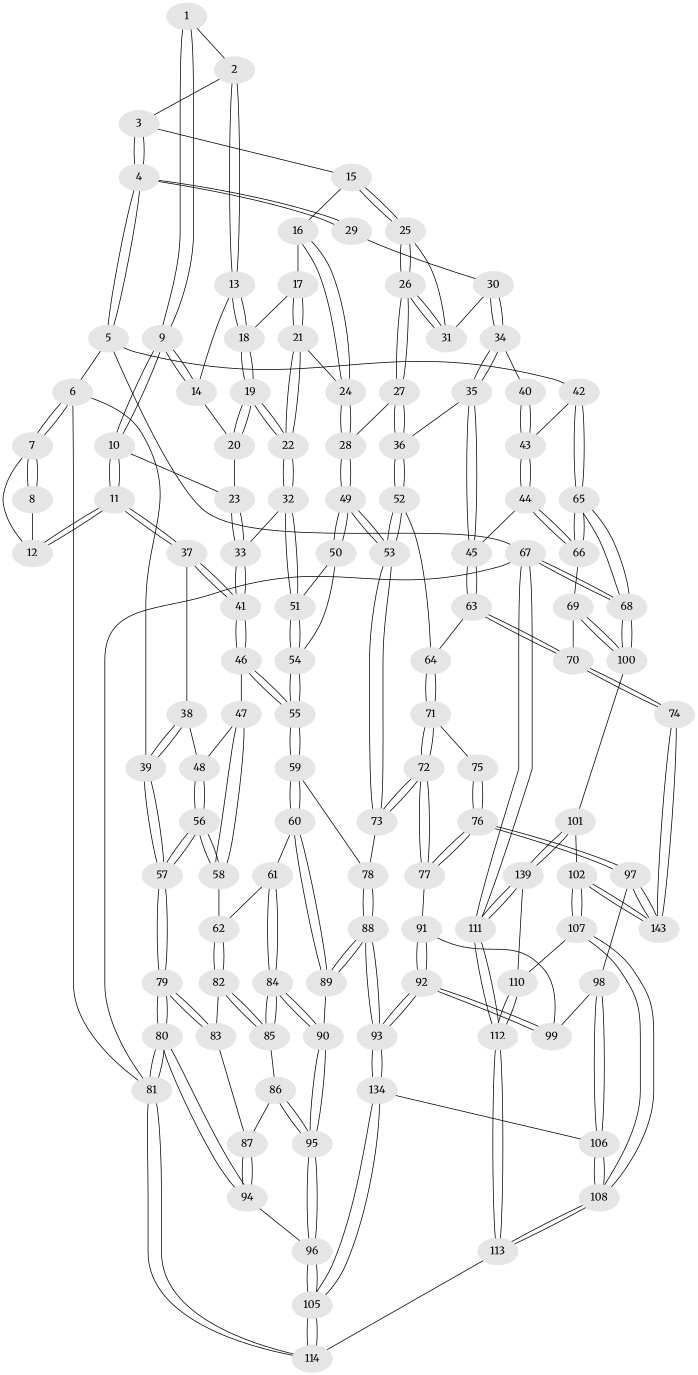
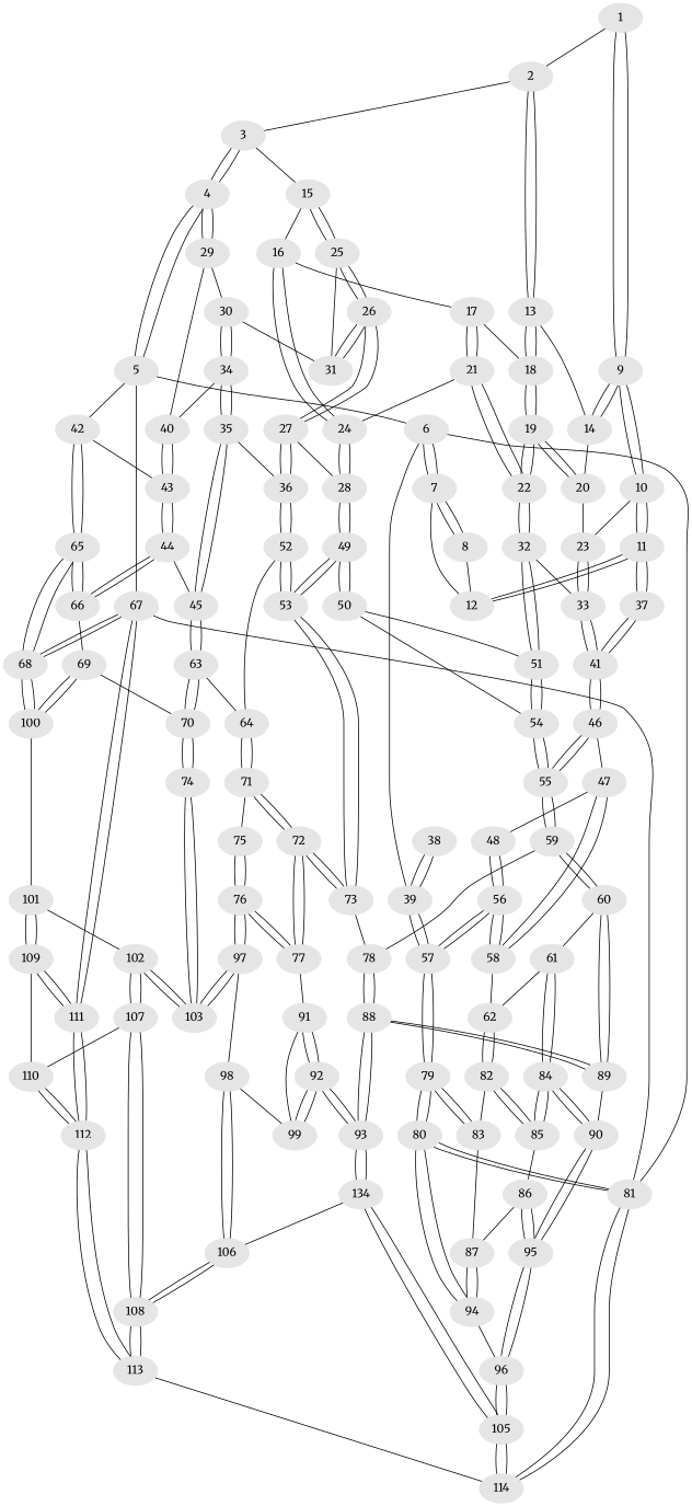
  graph {
    fontname=Merriweather
    node [color=gray90 fontname=Merriweather style=filled]
    edge [fontname=Merriweather]
    1
    2
    9
    3
    13
    10
    14
    4
    15
    18
    5
    29
    16
    25
    6
    42
    67
    30
    40
    7
    39
    81
    43
    65
    68
    111
    8
    12
    57
    114
    11
    23
    20
    37
    33
    41
    38
    19
    17
    24
    26
    31
    21
    28
    22
    32
    51
    49
    27
    36
    52
    50
    53
    34
    35
    54
    46
    45
    63
    64
    48
    56
    79
    44
    47
    55
    66
    69
    70
    58
    59
    62
    73
    71
    78
    60
    80
    83
    82
    61
    89
    88
    84
    90
    85
    74
    72
    75
    100
    112
    101
-   103 [label=143]
+   103
    77
    76
    91
    97
    98
    92
    99
    93
    94
    87
    96
    86
    95
    n106 [label=134]
    105
    106
    108
    102
-   109 [label=139]
+   109
    107
    110
    113
    1 -- 2
    1 -- 9
    1 -- 9
    2 -- 3
    2 -- 13
    2 -- 13
    9 -- 10
    9 -- 10
    9 -- 14
    9 -- 14
    3 -- 4
    3 -- 4
    3 -- 15
    13 -- 14
    13 -- 18
    13 -- 18
    10 -- 11
    10 -- 11
    10 -- 23
    14 -- 20
    4 -- 5
    4 -- 5
    4 -- 29
    4 -- 29
    15 -- 16
    15 -- 25
    15 -- 25
    18 -- 19
    18 -- 19
    5 -- 6
    5 -- 42
    5 -- 67
    29 -- 30
+   29 -- 40
    16 -- 17
    16 -- 24
    16 -- 24
    25 -- 26
    25 -- 26
    25 -- 31
    6 -- 7
    6 -- 7
    6 -- 39
    6 -- 81
    42 -- 43
    42 -- 65
    42 -- 65
    67 -- 81
    67 -- 68
    67 -- 68
    67 -- 111
    67 -- 111
    30 -- 31
    30 -- 34
    30 -- 34
    40 -- 43
    40 -- 43
    7 -- 8
    7 -- 8
    7 -- 12
    39 -- 57
    39 -- 57
    81 -- 114
    81 -- 114
    43 -- 44
    43 -- 44
    65 -- 68
    65 -- 68
    65 -- 66
    65 -- 66
    68 -- 100
    68 -- 100
    111 -- 112
    111 -- 112
    8 -- 12
    57 -- 79
    57 -- 79
    11 -- 12
    11 -- 12
    11 -- 37
    11 -- 37
    23 -- 33
    23 -- 33
    20 -- 23
    37 -- 41
    37 -- 41
-   37 -- 38
    33 -- 41
    33 -- 41
    41 -- 46
    41 -- 46
    38 -- 39
    38 -- 39
-   38 -- 48
    19 -- 20
    19 -- 20
    19 -- 22
    19 -- 22
    17 -- 18
    17 -- 21
    17 -- 21
    24 -- 28
    24 -- 28
    26 -- 31
    26 -- 31
    26 -- 27
    26 -- 27
    21 -- 24
    21 -- 22
    21 -- 22
    28 -- 49
    28 -- 49
    22 -- 32
    22 -- 32
    32 -- 33
    32 -- 51
    32 -- 51
    51 -- 54
    51 -- 54
    49 -- 50
    49 -- 50
    49 -- 53
    49 -- 53
    27 -- 28
    27 -- 36
    27 -- 36
    36 -- 52
    36 -- 52
    52 -- 53
    52 -- 53
    52 -- 64
    50 -- 51
    50 -- 54
    53 -- 73
    53 -- 73
    34 -- 40
    34 -- 35
    34 -- 35
    35 -- 36
    35 -- 45
    35 -- 45
    54 -- 55
    54 -- 55
    46 -- 47
    46 -- 55
    46 -- 55
    45 -- 63
    45 -- 63
    63 -- 64
    63 -- 70
    63 -- 70
    64 -- 71
    64 -- 71
    48 -- 56
    48 -- 56
    56 -- 57
    56 -- 57
    56 -- 58
    56 -- 58
    79 -- 80
    79 -- 80
    79 -- 83
    79 -- 83
    44 -- 45
    44 -- 66
    44 -- 66
    47 -- 48
    47 -- 58
    47 -- 58
    55 -- 59
    55 -- 59
    66 -- 69
    69 -- 70
    69 -- 100
    69 -- 100
    70 -- 74
    70 -- 74
    58 -- 62
    59 -- 78
    59 -- 60
    59 -- 60
    62 -- 82
    62 -- 82
    73 -- 78
    71 -- 72
    71 -- 72
    71 -- 75
    78 -- 88
    78 -- 88
    60 -- 61
    60 -- 89
    60 -- 89
    80 -- 81
    80 -- 81
    80 -- 94
    80 -- 94
    83 -- 87
    82 -- 83
    82 -- 85
    82 -- 85
    61 -- 62
    61 -- 84
    61 -- 84
    89 -- 90
    88 -- 89
    88 -- 89
    88 -- 93
    88 -- 93
    84 -- 90
    84 -- 90
    84 -- 85
    84 -- 85
    90 -- 95
    90 -- 95
    85 -- 86
    74 -- 103
    74 -- 103
    72 -- 73
    72 -- 73
    72 -- 77
    72 -- 77
    75 -- 76
    75 -- 76
    100 -- 101
    112 -- 113
    112 -- 113
    101 -- 102
    101 -- 109
    101 -- 109
    77 -- 91
    76 -- 77
    76 -- 77
    76 -- 97
    76 -- 97
    91 -- 92
    91 -- 92
    91 -- 99
    97 -- 103
    97 -- 103
    97 -- 98
    98 -- 99
    98 -- 106
    98 -- 106
    92 -- 99
    92 -- 99
    92 -- 93
    92 -- 93
    93 -- n106
    93 -- n106
    94 -- 96
    87 -- 94
    87 -- 94
    96 -- 105
    96 -- 105
    86 -- 87
    86 -- 95
    86 -- 95
    95 -- 96
    95 -- 96
    n106 -- 105
    n106 -- 105
    n106 -- 106
    105 -- 114
    105 -- 114
    106 -- 108
    106 -- 108
    108 -- 113
    108 -- 113
    102 -- 103
    102 -- 103
    102 -- 107
    102 -- 107
    109 -- 111
    109 -- 111
    109 -- 110
    107 -- 108
    107 -- 108
    107 -- 110
    110 -- 112
    110 -- 112
    113 -- 114
  }
